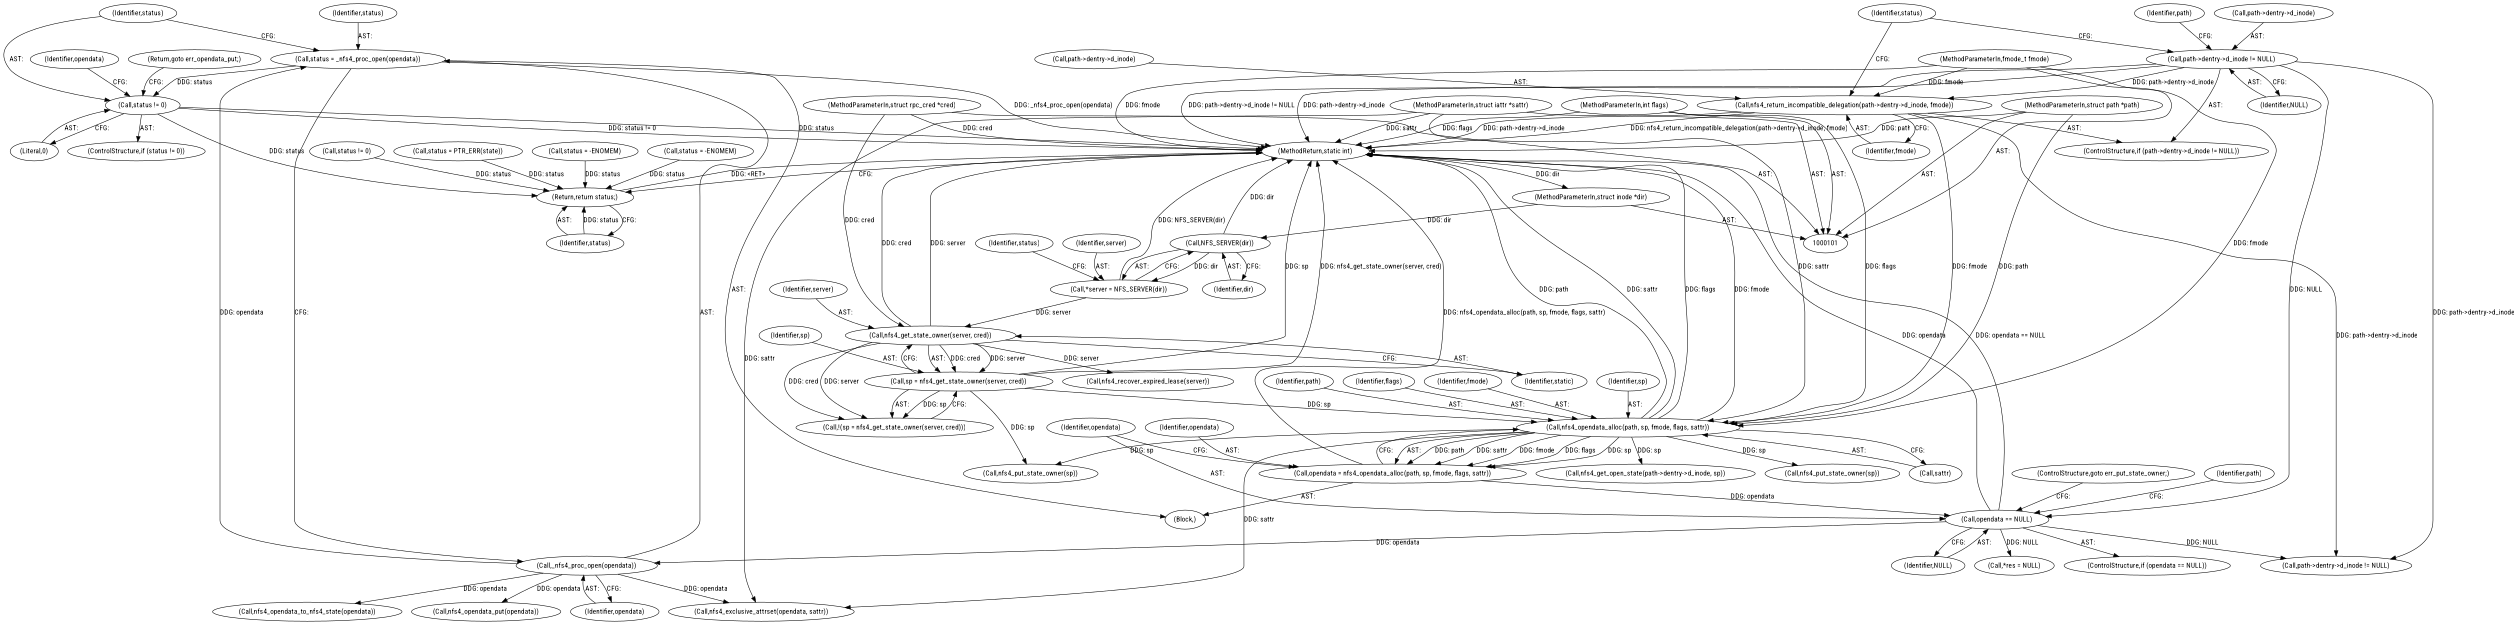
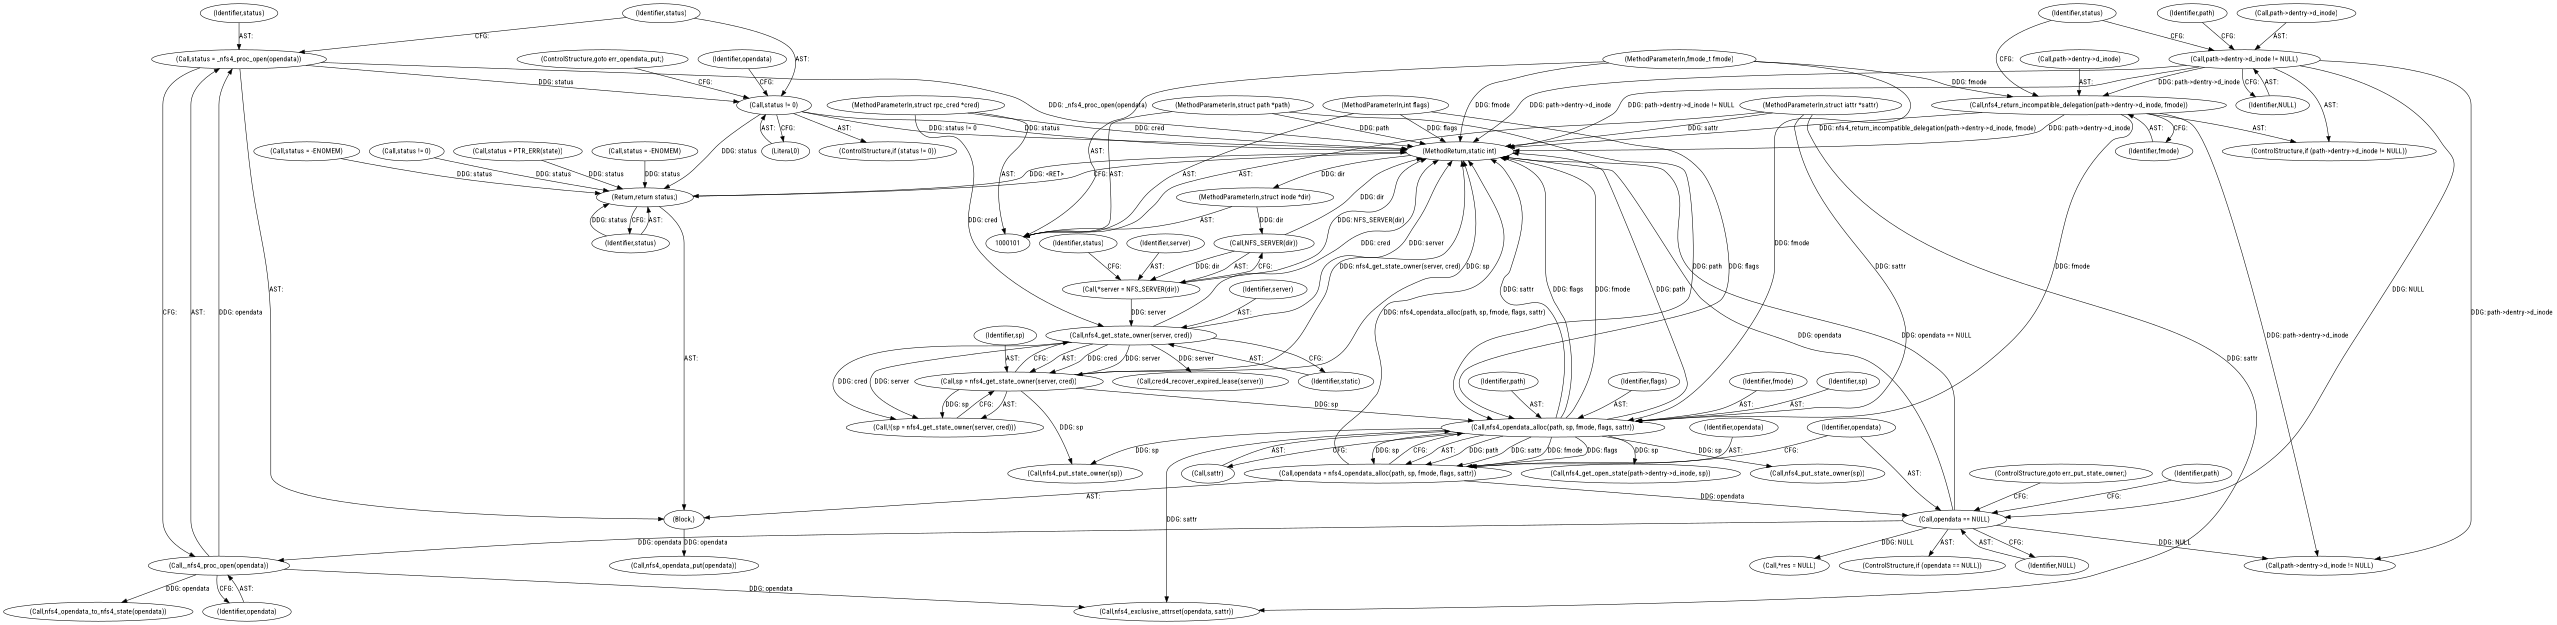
  digraph {
    fontname="Roboto Condensed"
    node [fontname="Roboto Condensed"]
    edge [fontname="Roboto Condensed"]
    n1 [label="(Call,status = _nfs4_proc_open(opendata))"]
    n2 [label="(Call,_nfs4_proc_open(opendata))"]
    n3 [label="(Call,status != 0)"]
    n4 [label="(MethodReturn,static int)"]
    n5 [label="(Block,)"]
    n6 [label="(Identifier,opendata)"]
    n7 [label="(Call,nfs4_opendata_to_nfs4_state(opendata))"]
    n8 [label="(Call,nfs4_opendata_put(opendata))"]
    n9 [label="(Call,nfs4_exclusive_attrset(opendata, sattr))"]
    n10 [label="(Return,return status;)"]
    n11 [label="(Literal,0)"]
    n12 [label="(ControlStructure,if (status != 0))"]
    n13 [label="(MethodParameterIn,struct inode *dir)"]
    n14 [label="(Call,opendata == NULL)"]
    n15 [label="(ControlStructure,if (opendata == NULL))"]
    n16 [label="(Identifier,NULL)"]
    n17 [label="(Call,path->dentry->d_inode != NULL)"]
    n18 [label="(Call,*res = NULL)"]
    n19 [label="(Call,opendata = nfs4_opendata_alloc(path, sp, fmode, flags, sattr))"]
    n20 [label="(Call,nfs4_opendata_alloc(path, sp, fmode, flags, sattr))"]
    n21 [label="(Call,nfs4_get_open_state(path->dentry->d_inode, sp))"]
    n22 [label="(Call,nfs4_put_state_owner(sp))"]
    n23 [label="(Call,nfs4_put_state_owner(sp))"]
    n24 [label="(Call,sattr)"]
    n25 [label="(MethodParameterIn,struct path *path)"]
    1000101
    n27 [label="(Call,sp = nfs4_get_state_owner(server, cred))"]
    n28 [label="(Call,nfs4_get_state_owner(server, cred))"]
    n29 [label="(Call,!(sp = nfs4_get_state_owner(server, cred)))"]
-   n30 [label="(Call,nfs4_recover_expired_lease(server))"]
+   n30 [label="(Call,cred4_recover_expired_lease(server))"]
    n31 [label="(Identifier,static)"]
    n32 [label="(Call,*server = NFS_SERVER(dir))"]
    n33 [label="(Call,NFS_SERVER(dir))"]
-   n34 [label="(Identifier,dir)"]
    n35 [label="(MethodParameterIn,struct rpc_cred *cred)"]
    n36 [label="(Call,nfs4_return_incompatible_delegation(path->dentry->d_inode, fmode))"]
    n37 [label="(ControlStructure,if (path->dentry->d_inode != NULL))"]
    n38 [label="(Identifier,fmode)"]
    n39 [label="(Call,path->dentry->d_inode != NULL)"]
    n40 [label="(Identifier,NULL)"]
    n41 [label="(MethodParameterIn,fmode_t fmode)"]
    n42 [label="(MethodParameterIn,int flags)"]
    n43 [label="(MethodParameterIn,struct iattr *sattr)"]
    n44 [label="(Identifier,status)"]
    n45 [label="(Call,status = -ENOMEM)"]
    n46 [label="(ControlStructure,goto err_put_state_owner;)"]
    n47 [label="(Identifier,path)"]
    n48 [label="(Identifier,status)"]
    n49 [label="(Identifier,opendata)"]
    n50 [label="(Identifier,status)"]
    n51 [label="(Call,path->dentry->d_inode)"]
    n52 [label="(Identifier,opendata)"]
    n53 [label="(Identifier,path)"]
    n54 [label="(Identifier,status)"]
    n55 [label="(Call,status != 0)"]
    n56 [label="(Identifier,status)"]
    n57 [label="(Identifier,flags)"]
    n58 [label="(Identifier,sp)"]
    n59 [label="(Identifier,path)"]
-   n60 [label="(Return,goto err_opendata_put;)"]
+   n60 [label="(ControlStructure,goto err_opendata_put;)"]
    n61 [label="(Identifier,server)"]
    n62 [label="(Identifier,fmode)"]
    n63 [label="(Call,status = PTR_ERR(state))"]
    n64 [label="(Identifier,opendata)"]
    n65 [label="(Call,path->dentry->d_inode)"]
    n66 [label="(Call,status = -ENOMEM)"]
    n67 [label="(Identifier,server)"]
    n68 [label="(Identifier,sp)"]
    n1 -> n2 [label="CFG: "]
    n1 -> n3 [label="DDG: status"]
    n1 -> n4 [label="DDG: _nfs4_proc_open(opendata)"]
    n1 -> n5 [label="AST: "]
    n2 -> n1 [label="AST: "]
    n2 -> n1 [label="DDG: opendata"]
    n2 -> n6 [label="CFG: "]
    n2 -> n7 [label="DDG: opendata"]
-   n2 -> n8 [label="DDG: opendata"]
+   n5 -> n8 [label="DDG: opendata"]
    n2 -> n9 [label="DDG: opendata"]
    n3 -> n4 [label="DDG: status"]
    n3 -> n4 [label="DDG: status != 0"]
    n3 -> n10 [label="DDG: status"]
    n3 -> n11 [label="CFG: "]
    n3 -> n12 [label="AST: "]
    n4 -> n10 [label="CFG: "]
    n4 -> n13 [label="DDG: dir"]
    n6 -> n2 [label="AST: "]
    n10 -> n4 [label="DDG: <RET>"]
+   n10 -> n5 [label="AST: "]
    n10 -> n44 [label="CFG: "]
    n11 -> n3 [label="AST: "]
    n13 -> 1000101 [label="AST: "]
    n13 -> n33 [label="DDG: dir"]
    n14 -> n2 [label="DDG: opendata"]
    n14 -> n4 [label="DDG: opendata == NULL"]
    n14 -> n4 [label="DDG: opendata"]
    n14 -> n15 [label="AST: "]
    n14 -> n16 [label="CFG: "]
    n14 -> n17 [label="DDG: NULL"]
    n14 -> n18 [label="DDG: NULL"]
    n16 -> n14 [label="AST: "]
    n19 -> n4 [label="DDG: nfs4_opendata_alloc(path, sp, fmode, flags, sattr)"]
    n19 -> n5 [label="AST: "]
    n19 -> n14 [label="DDG: opendata"]
    n19 -> n20 [label="CFG: "]
    n20 -> n4 [label="DDG: path"]
    n20 -> n4 [label="DDG: sattr"]
    n20 -> n4 [label="DDG: flags"]
    n20 -> n4 [label="DDG: fmode"]
    n20 -> n9 [label="DDG: sattr"]
    n20 -> n19 [label="AST: "]
    n20 -> n19 [label="DDG: path"]
    n20 -> n19 [label="DDG: sattr"]
    n20 -> n19 [label="DDG: fmode"]
    n20 -> n19 [label="DDG: sp"]
    n20 -> n19 [label="DDG: flags"]
    n20 -> n21 [label="DDG: sp"]
    n20 -> n22 [label="DDG: sp"]
    n20 -> n23 [label="DDG: sp"]
    n20 -> n24 [label="CFG: "]
    n24 -> n20 [label="AST: "]
    n25 -> n4 [label="DDG: path"]
    n25 -> n20 [label="DDG: path"]
    n25 -> 1000101 [label="AST: "]
    n27 -> n4 [label="DDG: nfs4_get_state_owner(server, cred)"]
    n27 -> n4 [label="DDG: sp"]
    n27 -> n20 [label="DDG: sp"]
    n27 -> n23 [label="DDG: sp"]
    n27 -> n28 [label="CFG: "]
    n27 -> n29 [label="AST: "]
    n27 -> n29 [label="DDG: sp"]
    n28 -> n4 [label="DDG: cred"]
    n28 -> n4 [label="DDG: server"]
    n28 -> n27 [label="AST: "]
    n28 -> n27 [label="DDG: server"]
    n28 -> n27 [label="DDG: cred"]
    n28 -> n29 [label="DDG: server"]
    n28 -> n29 [label="DDG: cred"]
    n28 -> n30 [label="DDG: server"]
    n28 -> n31 [label="CFG: "]
    n29 -> n27 [label="CFG: "]
    n31 -> n28 [label="AST: "]
    n32 -> n4 [label="DDG: NFS_SERVER(dir)"]
    n32 -> n28 [label="DDG: server"]
    n32 -> n33 [label="CFG: "]
    n33 -> n4 [label="DDG: dir"]
    n33 -> n32 [label="AST: "]
    n33 -> n32 [label="DDG: dir"]
-   n33 -> n34 [label="CFG: "]
-   n34 -> n33 [label="AST: "]
    n35 -> n4 [label="DDG: cred"]
    n35 -> 1000101 [label="AST: "]
    n35 -> n28 [label="DDG: cred"]
    n36 -> n4 [label="DDG: nfs4_return_incompatible_delegation(path->dentry->d_inode, fmode)"]
    n36 -> n4 [label="DDG: path->dentry->d_inode"]
    n36 -> n17 [label="DDG: path->dentry->d_inode"]
    n36 -> n20 [label="DDG: fmode"]
    n36 -> n37 [label="AST: "]
    n36 -> n38 [label="CFG: "]
    n38 -> n36 [label="AST: "]
    n39 -> n4 [label="DDG: path->dentry->d_inode"]
    n39 -> n4 [label="DDG: path->dentry->d_inode != NULL"]
    n39 -> n14 [label="DDG: NULL"]
    n39 -> n17 [label="DDG: path->dentry->d_inode"]
    n39 -> n36 [label="DDG: path->dentry->d_inode"]
    n39 -> n37 [label="AST: "]
    n39 -> n40 [label="CFG: "]
    n40 -> n39 [label="AST: "]
    n41 -> n4 [label="DDG: fmode"]
    n41 -> n20 [label="DDG: fmode"]
    n41 -> 1000101 [label="AST: "]
    n41 -> n36 [label="DDG: fmode"]
    n42 -> n4 [label="DDG: flags"]
    n42 -> n20 [label="DDG: flags"]
    n42 -> 1000101 [label="AST: "]
    n43 -> n4 [label="DDG: sattr"]
    n43 -> n9 [label="DDG: sattr"]
    n43 -> n20 [label="DDG: sattr"]
    n43 -> 1000101 [label="AST: "]
    n44 -> n10 [label="AST: "]
    n44 -> n10 [label="DDG: status"]
    n45 -> n10 [label="DDG: status"]
    n46 -> n14 [label="CFG: "]
    n47 -> n20 [label="AST: "]
    n48 -> n32 [label="CFG: "]
    n49 -> n3 [label="CFG: "]
    n50 -> n1 [label="CFG: "]
    n50 -> n3 [label="AST: "]
    n51 -> n36 [label="AST: "]
    n52 -> n19 [label="AST: "]
    n53 -> n14 [label="CFG: "]
    n54 -> n1 [label="AST: "]
    n55 -> n10 [label="DDG: status"]
    n56 -> n36 [label="CFG: "]
    n56 -> n39 [label="CFG: "]
    n57 -> n20 [label="AST: "]
    n58 -> n27 [label="AST: "]
    n59 -> n39 [label="CFG: "]
    n60 -> n3 [label="CFG: "]
    n61 -> n32 [label="AST: "]
    n62 -> n20 [label="AST: "]
    n63 -> n10 [label="DDG: status"]
    n64 -> n14 [label="AST: "]
    n64 -> n19 [label="CFG: "]
    n65 -> n39 [label="AST: "]
    n66 -> n10 [label="DDG: status"]
    n67 -> n28 [label="AST: "]
    n68 -> n20 [label="AST: "]
  }
